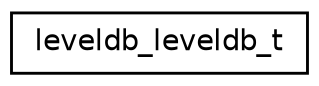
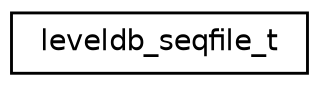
  digraph {
    rankdir=LR
-   n1 [color=black fillcolor=white fontname=Helvetica fontsize=10 height=0.2 label=leveldb_leveldb_t shape=record style=filled width=0.4]
+   n1 [color=black fillcolor=white fontname=Helvetica fontsize=10 height=0.2 label=leveldb_seqfile_t shape=record style=filled width=0.4]
  }
